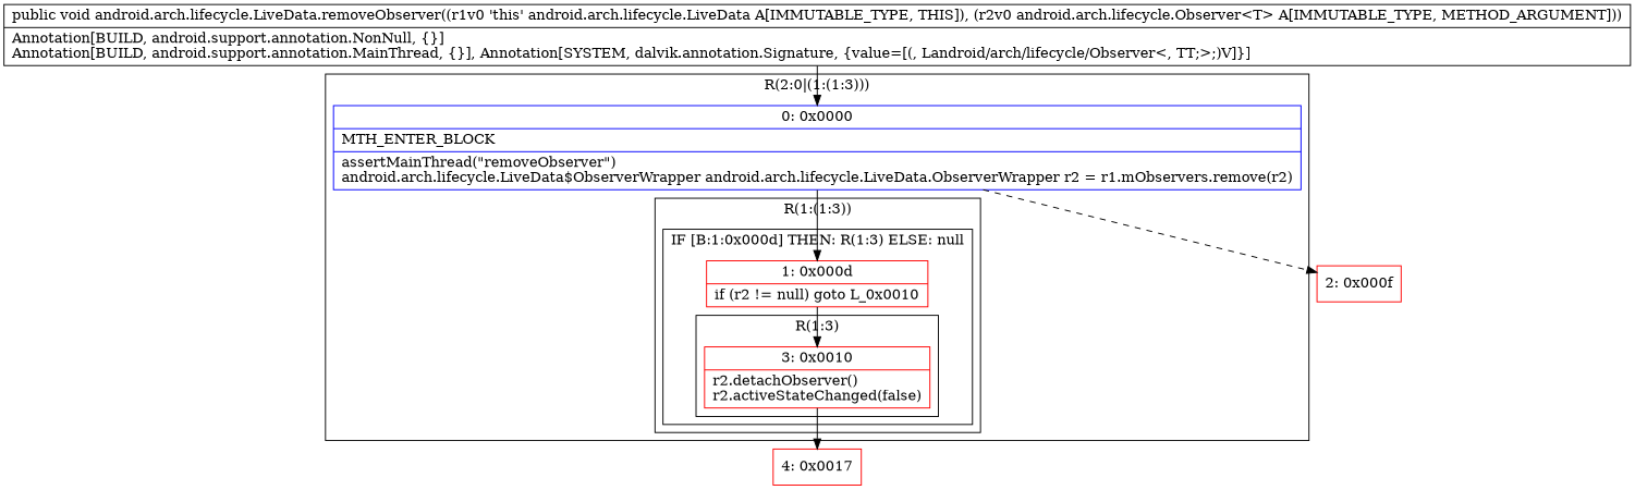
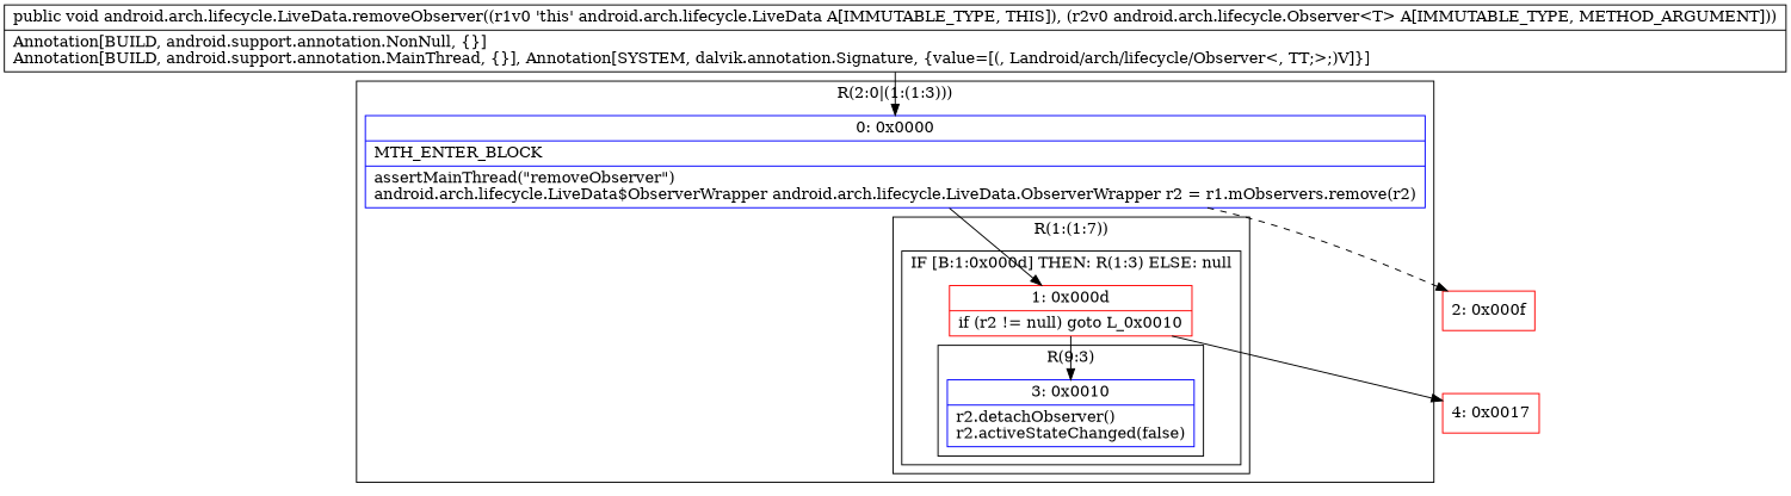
  digraph {
    node [color=red shape=record]
-   n1 [label="{3\:\ 0x0010|r2.detachObserver()\lr2.activeStateChanged(false)\l}"]
+   n1 [color=blue label="{3\:\ 0x0010|r2.detachObserver()\lr2.activeStateChanged(false)\l}"]
    n2 [label="{1\:\ 0x000d|if (r2 != null) goto L_0x0010\l}"]
    n3 [color=blue label="{0\:\ 0x0000|MTH_ENTER_BLOCK\l|assertMainThread(\"removeObserver\")\landroid.arch.lifecycle.LiveData$ObserverWrapper android.arch.lifecycle.LiveData.ObserverWrapper r2 = r1.mObservers.remove(r2)\l}"]
    n4 [label="{4\:\ 0x0017}"]
    n5 [label="{2\:\ 0x000f}"]
    n6 [label="{public void android.arch.lifecycle.LiveData.removeObserver((r1v0 'this' android.arch.lifecycle.LiveData A[IMMUTABLE_TYPE, THIS]), (r2v0 android.arch.lifecycle.Observer\<T\> A[IMMUTABLE_TYPE, METHOD_ARGUMENT]))  | Annotation[BUILD, android.support.annotation.NonNull, \{\}]\lAnnotation[BUILD, android.support.annotation.MainThread, \{\}], Annotation[SYSTEM, dalvik.annotation.Signature, \{value=[(, Landroid\/arch\/lifecycle\/Observer\<, TT;\>;)V]\}]\l}" color=""]
    subgraph cluster_1 {
      label="R(2:0|(1:(1:3)))"
      n3
      subgraph cluster_2 {
-       label="R(1:(1:3))"
+       label="R(1:(1:7))"
        subgraph cluster_3 {
          label="IF [B:1:0x000d] THEN: R(1:3) ELSE: null"
          n2
          subgraph cluster_4 {
-           label="R(1:3)"
+           label="R(9:3)"
            n1
          }
        }
      }
    }
-   n1 -> n4
+   n2 -> n4
    n2 -> n1
    n3 -> n2
    n3 -> n5 [style=dashed]
    n6 -> n3
  }
